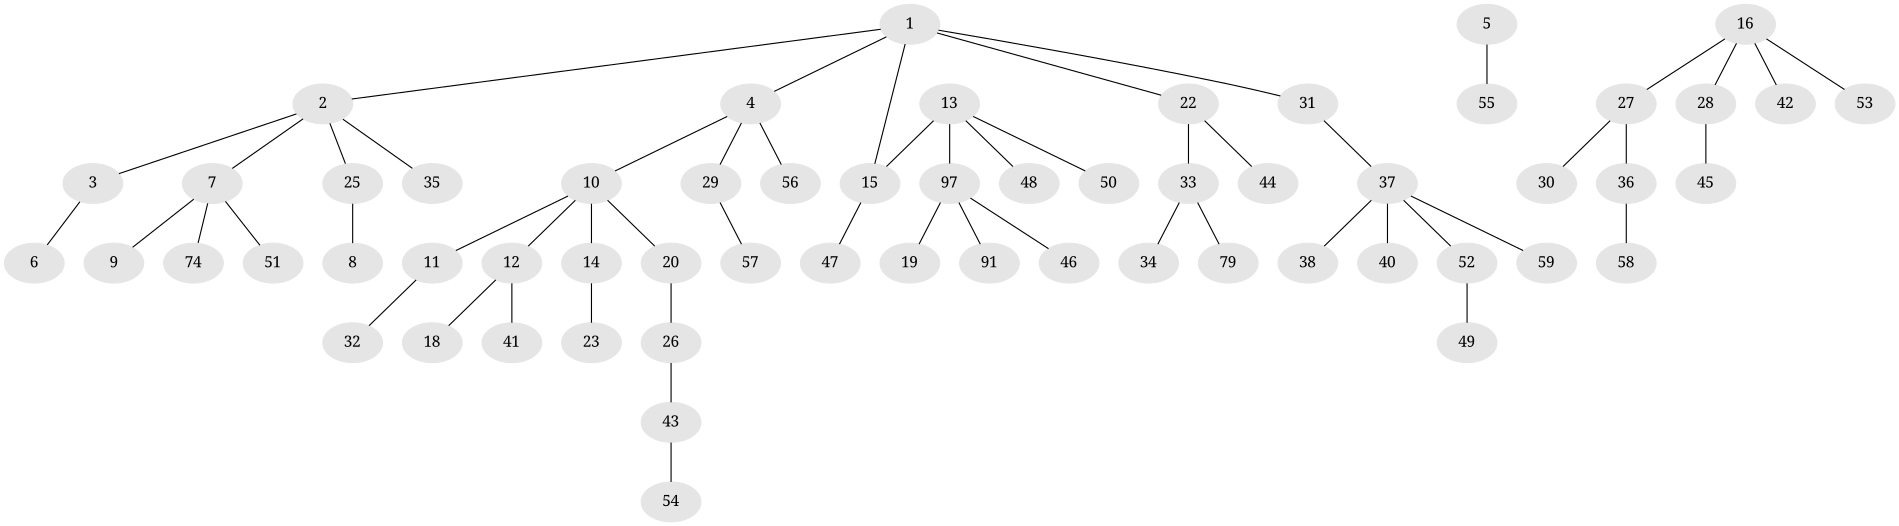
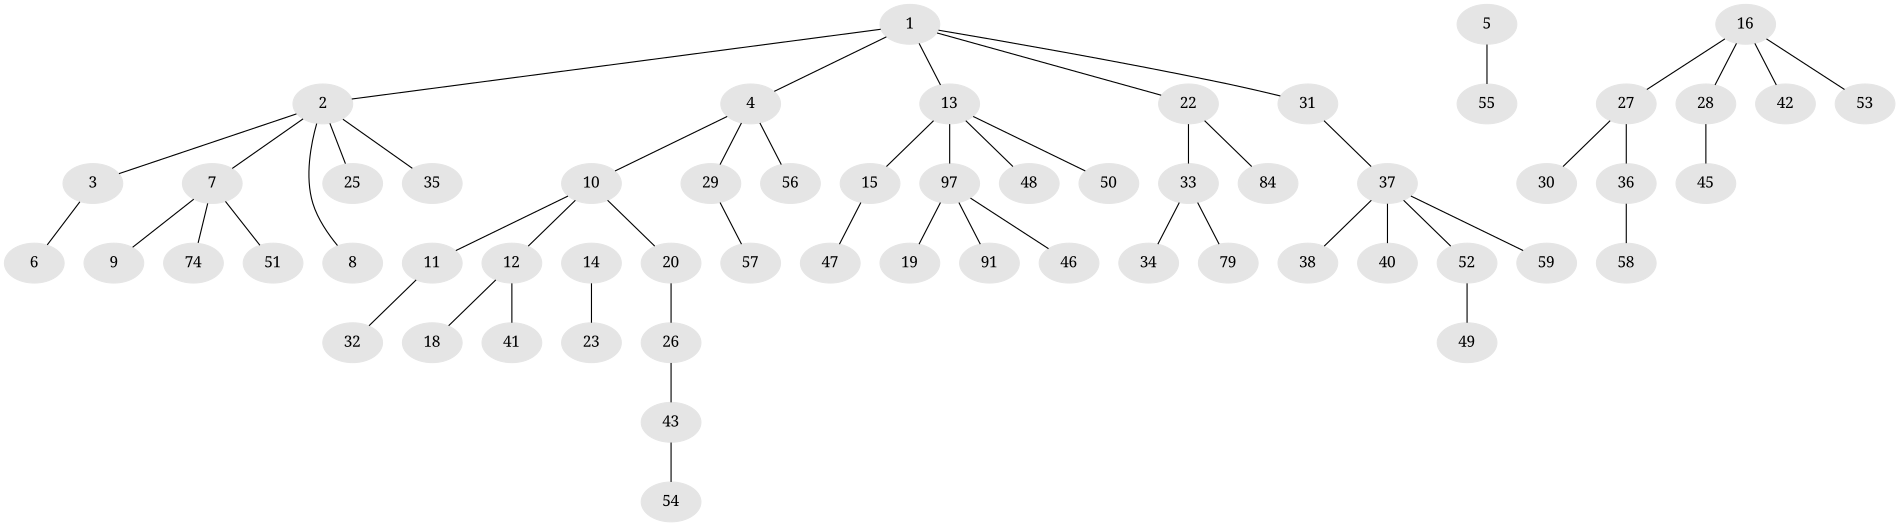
  graph {
    fontname="Noto Serif"
    node [color=gray90 fontname="Noto Serif" style=filled]
    edge [fontname="Noto Serif"]
    1
    2
    4
    13
    22
    31
    3
    7
    8
    25
    35
    10
    29
    56
    15
    n16 [label=97]
    48
    50
    33
-   44
+   44 [label=84]
    37
    6
    9
    n24 [label=74]
    51
    5
    55
    11
    12
    14
    20
    57
    32
    18
    41
    23
    26
    47
    19
    n40 [label=91]
    46
    16
    27
    28
    42
    53
    30
    36
    45
    43
    34
    n52 [label=79]
    54
    58
    38
    40
    52
    59
    49
    1 -- 2
    1 -- 4
-   1 -- 15
+   1 -- 13
    1 -- 22
    1 -- 31
    2 -- 3
    2 -- 7
-   25 -- 8
+   2 -- 8
    2 -- 25
    2 -- 35
    4 -- 10
    4 -- 29
    4 -- 56
    13 -- 15
    13 -- n16
    13 -- 48
    13 -- 50
    22 -- 33
    22 -- 44
    31 -- 37
    3 -- 6
    7 -- 9
    7 -- n24
    7 -- 51
    10 -- 11
    10 -- 12
-   10 -- 14
    10 -- 20
    29 -- 57
    15 -- 47
    n16 -- 19
    n16 -- n40
    n16 -- 46
    33 -- 34
    33 -- n52
    37 -- 38
    37 -- 40
    37 -- 52
    37 -- 59
    5 -- 55
    11 -- 32
    12 -- 18
    12 -- 41
    14 -- 23
    20 -- 26
    26 -- 43
    16 -- 27
    16 -- 28
    16 -- 42
    16 -- 53
    27 -- 30
    27 -- 36
    28 -- 45
    36 -- 58
    43 -- 54
    52 -- 49
  }
